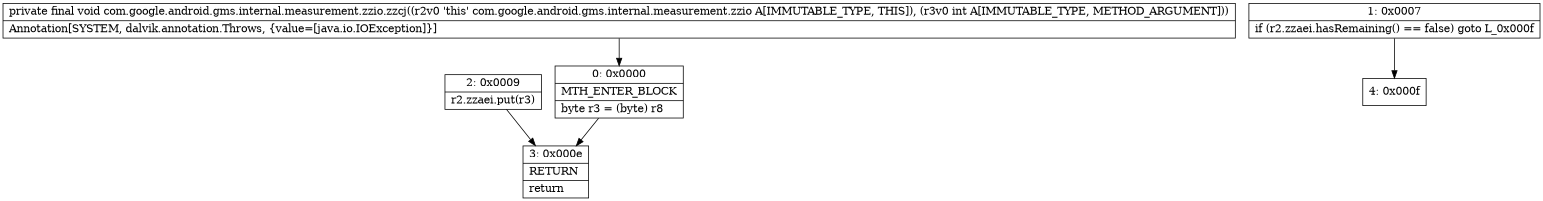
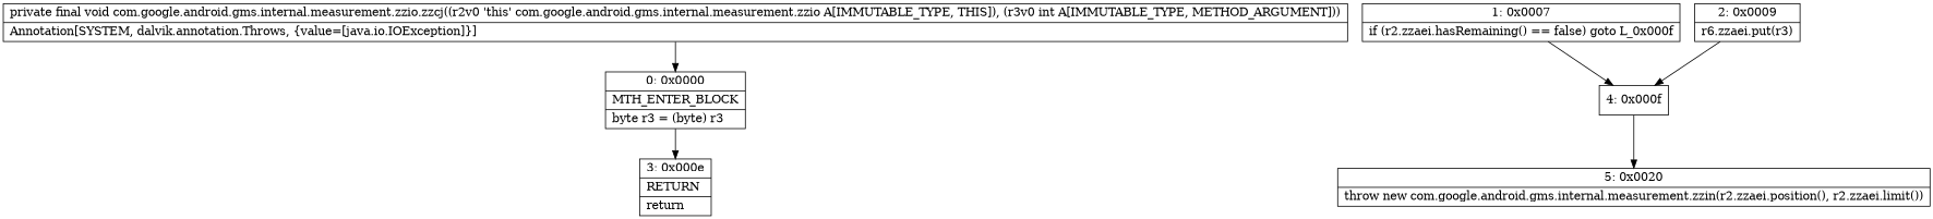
  digraph {
    node [shape=record]
-   n1 [label="{0\:\ 0x0000|MTH_ENTER_BLOCK\l|byte r3 = (byte) r8\l}"]
+   n1 [label="{0\:\ 0x0000|MTH_ENTER_BLOCK\l|byte r3 = (byte) r3\l}"]
    n2 [label="{3\:\ 0x000e|RETURN\l|return\l}"]
    n3 [label="{1\:\ 0x0007|if (r2.zzaei.hasRemaining() == false) goto L_0x000f\l}"]
    n4 [label="{4\:\ 0x000f}"]
-   n5 [label="{2\:\ 0x0009|r2.zzaei.put(r3)\l}"]
+   n5 [label="{2\:\ 0x0009|r6.zzaei.put(r3)\l}"]
+   n6 [label="{5\:\ 0x0020|throw new com.google.android.gms.internal.measurement.zzin(r2.zzaei.position(), r2.zzaei.limit())\l}"]
    n7 [label="{private final void com.google.android.gms.internal.measurement.zzio.zzcj((r2v0 'this' com.google.android.gms.internal.measurement.zzio A[IMMUTABLE_TYPE, THIS]), (r3v0 int A[IMMUTABLE_TYPE, METHOD_ARGUMENT]))  | Annotation[SYSTEM, dalvik.annotation.Throws, \{value=[java.io.IOException]\}]\l}"]
    n1 -> n2
    n3 -> n4
-   n5 -> n2
+   n4 -> n6
+   n5 -> n4
    n7 -> n1
  }
